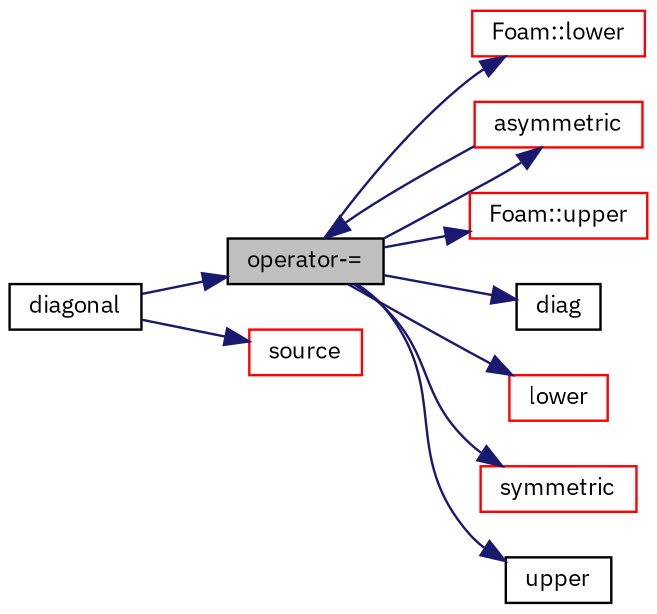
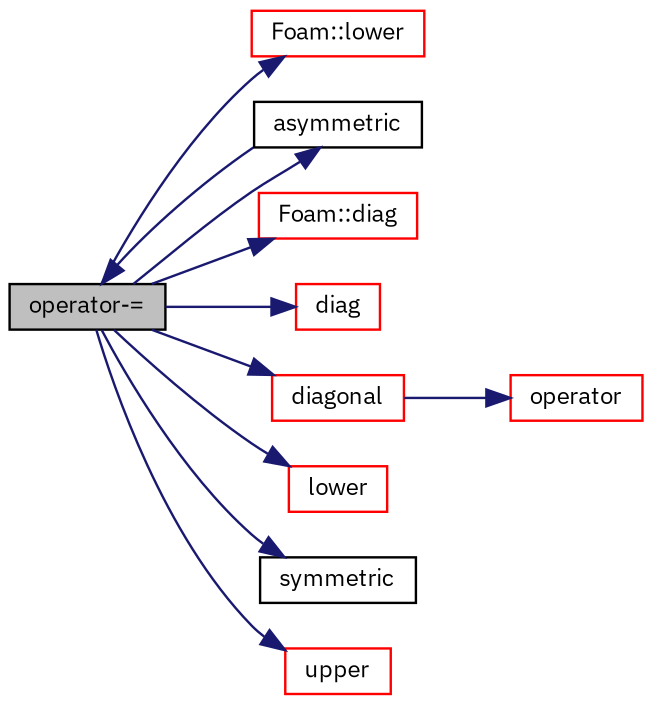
  digraph {
    fontname="IBM Plex Sans"
    rankdir=LR
    node [color=red fontname="IBM Plex Sans" fontsize=10 shape=record]
    edge [color=midnightblue fontname="IBM Plex Sans" fontsize=10 labelfontname=Helvetica labelfontsize=10 style=solid]
    n1 [color=black fillcolor=grey75 fontcolor=black height=0.2 label="operator-=" style=filled width=0.4]
    n2 [height=0.2 label="Foam::lower" width=0.4]
-   n3 [height=0.2 label=asymmetric width=0.4]
-   n4 [height=0.2 label="Foam::upper" width=0.4]
-   n5 [color=black height=0.2 label=diag width=0.4]
-   n6 [color=black height=0.2 label=diagonal width=0.4]
+   n3 [color=black height=0.2 label=asymmetric width=0.4]
+   n4 [height=0.2 label="Foam::diag" width=0.4]
+   n5 [height=0.2 label=diag width=0.4]
+   n6 [height=0.2 label=diagonal width=0.4]
    n7 [height=0.2 label=lower width=0.4]
-   n8 [height=0.2 label=symmetric width=0.4]
-   n9 [color=black height=0.2 label=upper width=0.4]
-   n10 [height=0.2 label=source width=0.4]
+   n8 [color=black height=0.2 label=symmetric width=0.4]
+   n9 [height=0.2 label=upper width=0.4]
+   n10 [height=0.2 label=operator width=0.4]
    n1 -> n2
    n1 -> n3
    n1 -> n4
    n1 -> n5
-   n6 -> n1
+   n1 -> n6
    n1 -> n7
    n1 -> n8
    n1 -> n9
    n3 -> n1
    n6 -> n10
  }
